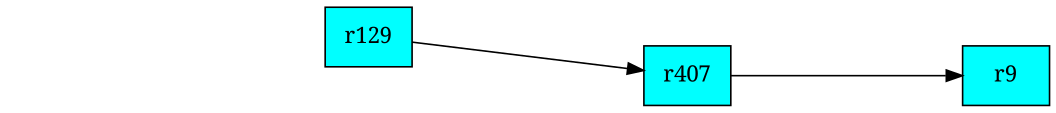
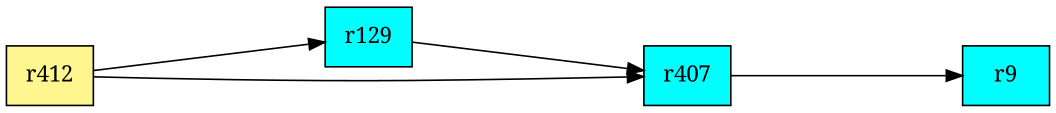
  digraph {
    fontname="Noto Serif"
    rankdir=LR
    ranksep=2.0
    node [fillcolor=cyan fontname="Noto Serif" shape=record style=filled]
    edge [fontname="Noto Serif"]
    n1 [label="{r9}"]
    n2 [label="{r129}"]
    n3 [label="{r407}"]
+   n4 [fillcolor=khaki1 label="{r412}"]
    n2 -> n3
    n3 -> n1
+   n4 -> n2
+   n4 -> n3
  }
